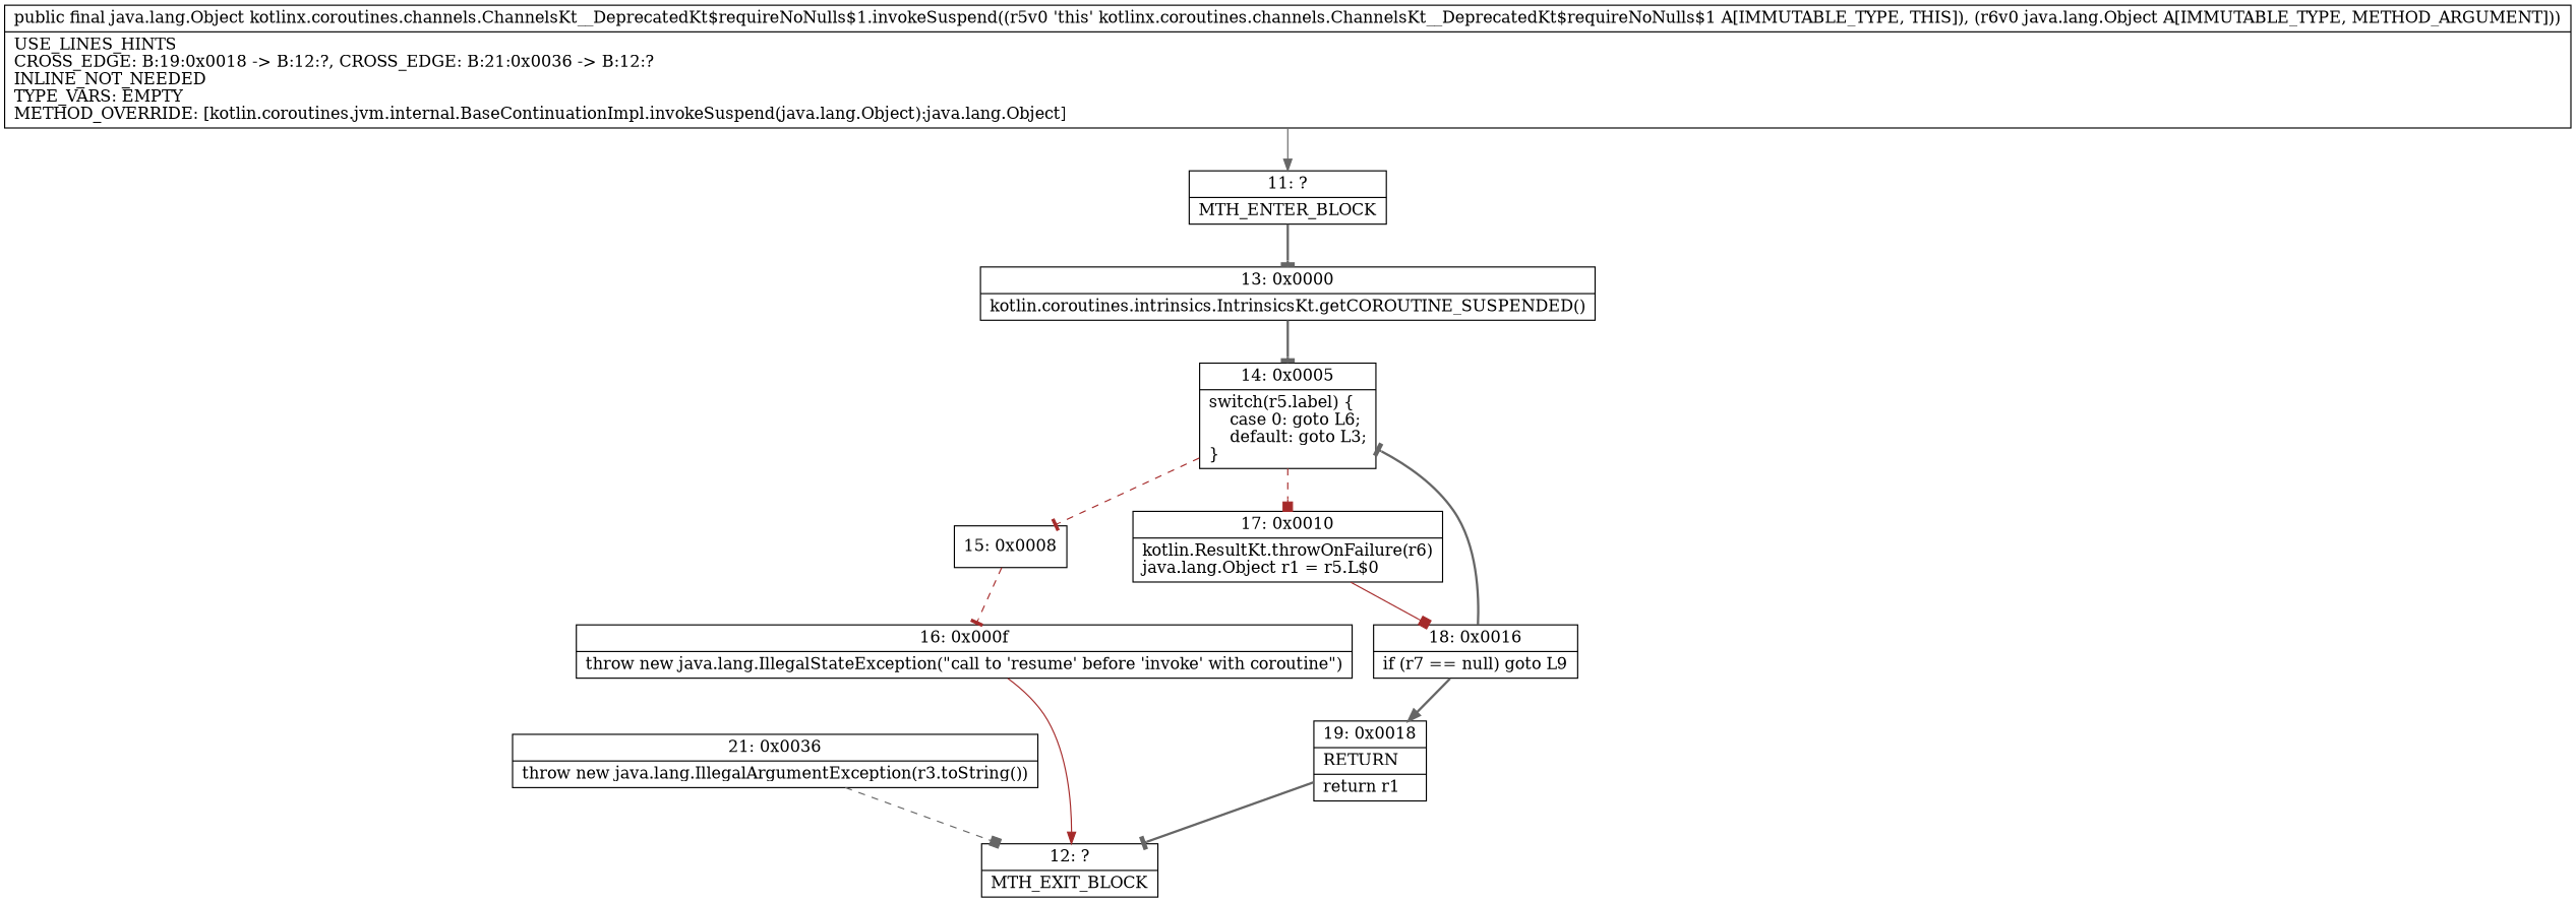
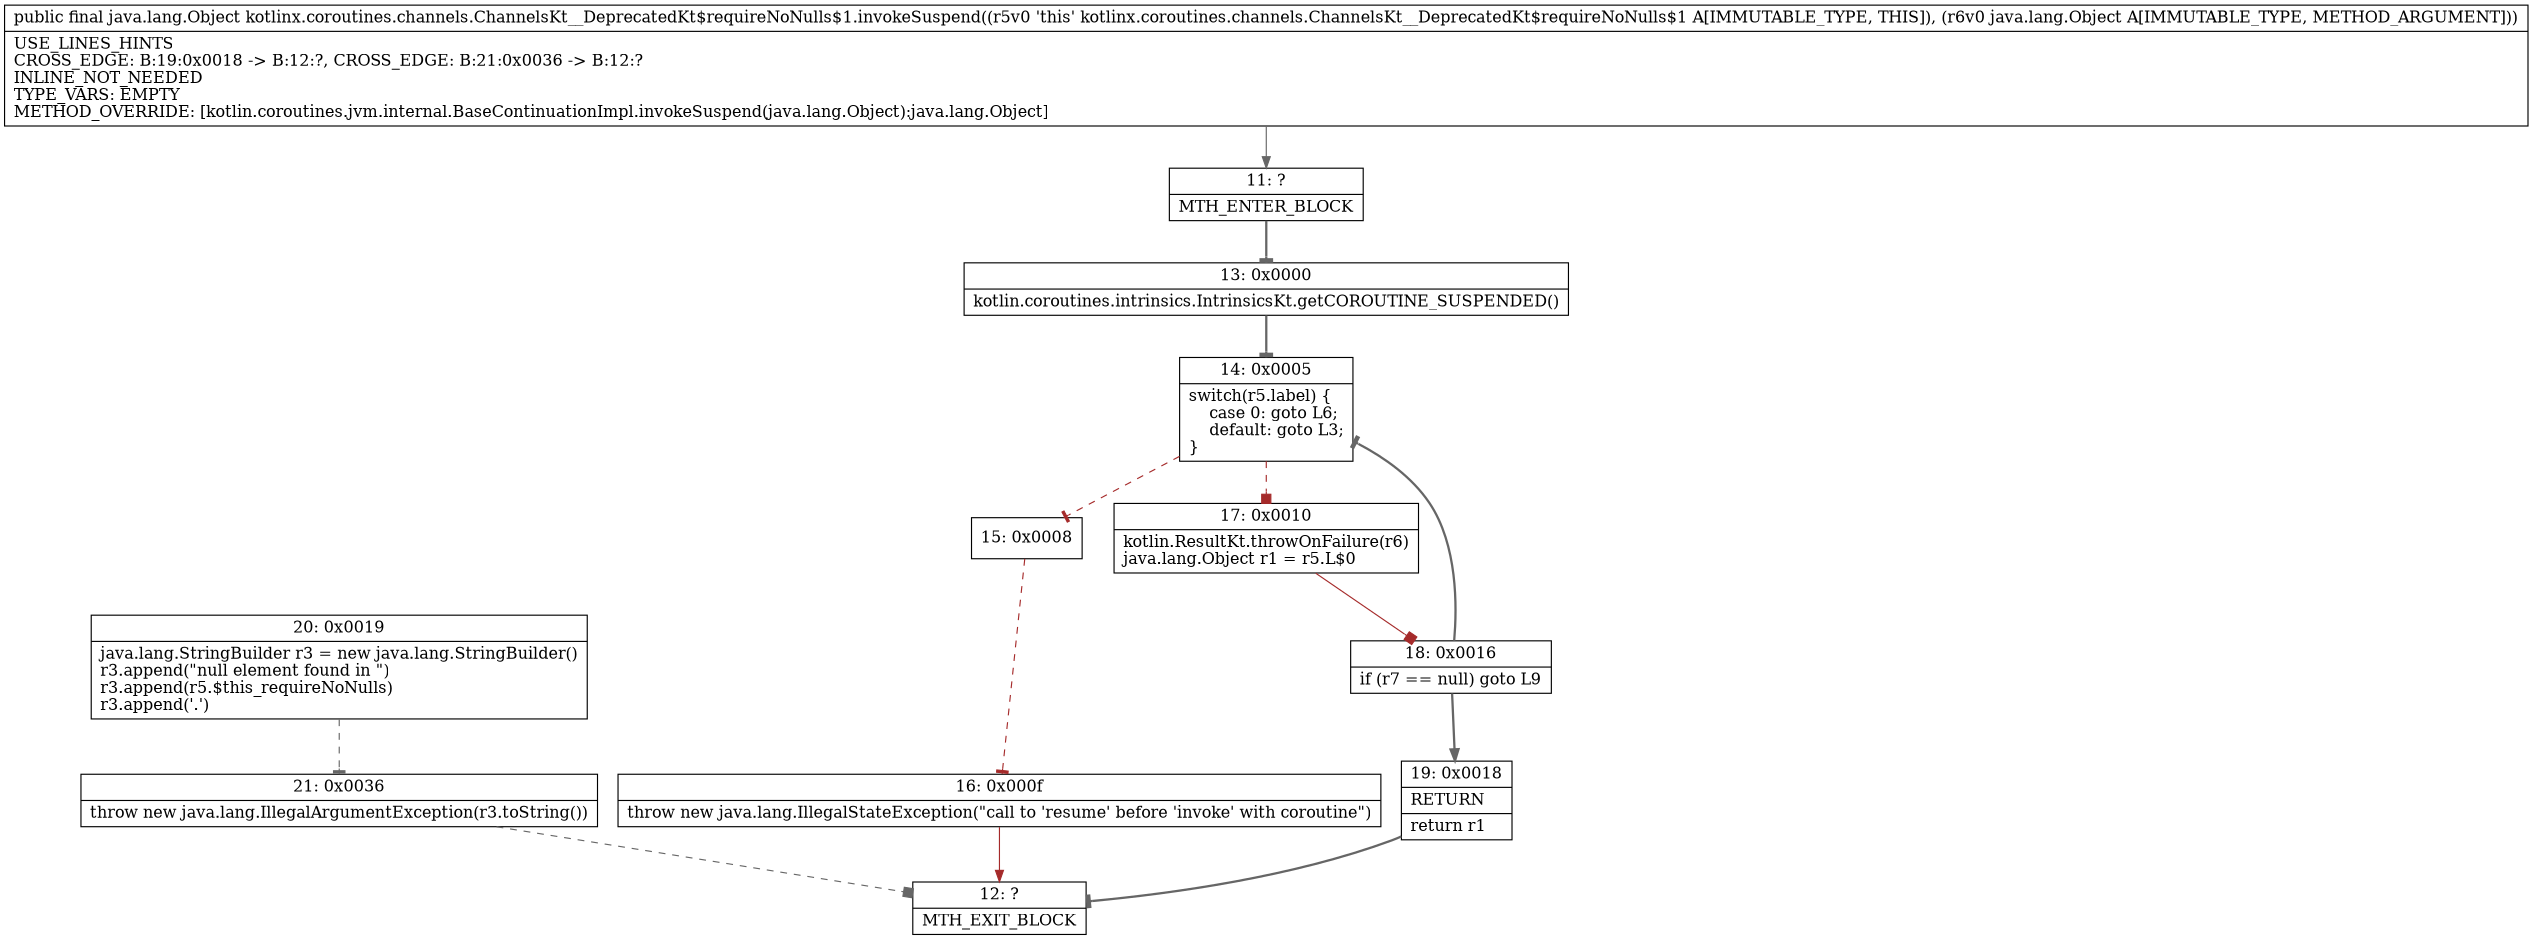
  digraph {
    node [shape=record]
    edge [arrowhead=tee color=gray40 style=bold]
    n1 [label="{11\:\ ?|MTH_ENTER_BLOCK\l}"]
    n2 [label="{13\:\ 0x0000|kotlin.coroutines.intrinsics.IntrinsicsKt.getCOROUTINE_SUSPENDED()\l}"]
    n3 [label="{14\:\ 0x0005|switch(r5.label) \{\l    case 0: goto L6;\l    default: goto L3;\l\}\l}"]
    n4 [label="{15\:\ 0x0008}"]
    n5 [label="{17\:\ 0x0010|kotlin.ResultKt.throwOnFailure(r6)\ljava.lang.Object r1 = r5.L$0\l}"]
    n6 [label="{16\:\ 0x000f|throw new java.lang.IllegalStateException(\"call to 'resume' before 'invoke' with coroutine\")\l}"]
    n7 [label="{18\:\ 0x0016|if (r7 == null) goto L9\l}"]
    n8 [label="{12\:\ ?|MTH_EXIT_BLOCK\l}"]
    n9 [label="{19\:\ 0x0018|RETURN\l|return r1\l}"]
+   n10 [label="{20\:\ 0x0019|java.lang.StringBuilder r3 = new java.lang.StringBuilder()\lr3.append(\"null element found in \")\lr3.append(r5.$this_requireNoNulls)\lr3.append('.')\l}"]
    n11 [label="{21\:\ 0x0036|throw new java.lang.IllegalArgumentException(r3.toString())\l}"]
    n12 [label="{public final java.lang.Object kotlinx.coroutines.channels.ChannelsKt__DeprecatedKt$requireNoNulls$1.invokeSuspend((r5v0 'this' kotlinx.coroutines.channels.ChannelsKt__DeprecatedKt$requireNoNulls$1 A[IMMUTABLE_TYPE, THIS]), (r6v0 java.lang.Object A[IMMUTABLE_TYPE, METHOD_ARGUMENT]))  | USE_LINES_HINTS\lCROSS_EDGE: B:19:0x0018 \-\> B:12:?, CROSS_EDGE: B:21:0x0036 \-\> B:12:?\lINLINE_NOT_NEEDED\lTYPE_VARS: EMPTY\lMETHOD_OVERRIDE: [kotlin.coroutines.jvm.internal.BaseContinuationImpl.invokeSuspend(java.lang.Object):java.lang.Object]\l}"]
    n1 -> n2
    n2 -> n3
    n3 -> n4 [color=brown style=dashed]
    n3 -> n5 [arrowhead=box color=brown style=dashed]
    n4 -> n6 [color=brown style=dashed]
    n5 -> n7 [arrowhead=box color=brown style=solid]
    n6 -> n8 [arrowhead=normal color=brown style=solid]
    n7 -> n3
    n7 -> n9 [arrowhead=normal]
    n9 -> n8
+   n10 -> n11 [style=dashed]
    n11 -> n8 [arrowhead=box style=dashed]
    n12 -> n1 [arrowhead=normal style=solid]
  }
